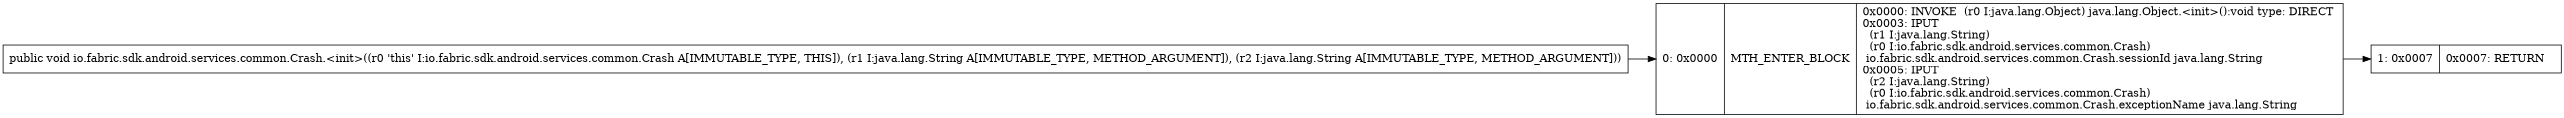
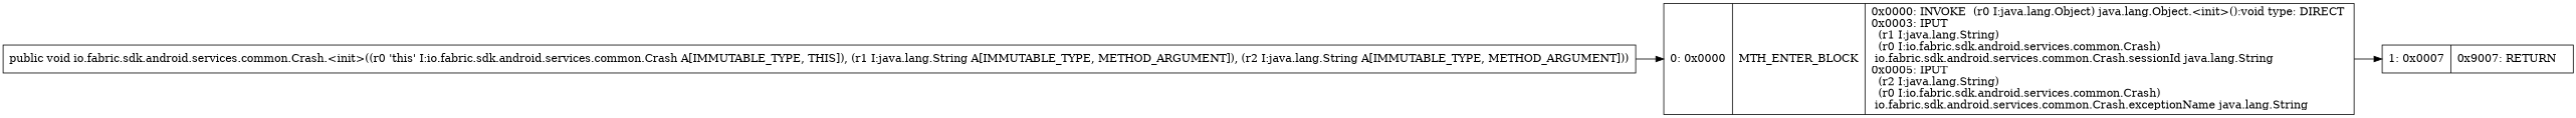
  digraph {
    rankdir=LR
    node [shape=record]
    n1 [label="{0\:\ 0x0000|MTH_ENTER_BLOCK\l|0x0000: INVOKE  (r0 I:java.lang.Object) java.lang.Object.\<init\>():void type: DIRECT \l0x0003: IPUT  \l  (r1 I:java.lang.String)\l  (r0 I:io.fabric.sdk.android.services.common.Crash)\l io.fabric.sdk.android.services.common.Crash.sessionId java.lang.String \l0x0005: IPUT  \l  (r2 I:java.lang.String)\l  (r0 I:io.fabric.sdk.android.services.common.Crash)\l io.fabric.sdk.android.services.common.Crash.exceptionName java.lang.String \l}"]
-   n2 [label="{1\:\ 0x0007|0x0007: RETURN   \l}"]
+   n2 [label="{1\:\ 0x0007|0x9007: RETURN   \l}"]
    n3 [label="{public void io.fabric.sdk.android.services.common.Crash.\<init\>((r0 'this' I:io.fabric.sdk.android.services.common.Crash A[IMMUTABLE_TYPE, THIS]), (r1 I:java.lang.String A[IMMUTABLE_TYPE, METHOD_ARGUMENT]), (r2 I:java.lang.String A[IMMUTABLE_TYPE, METHOD_ARGUMENT])) }"]
    n1 -> n2
    n3 -> n1
  }
